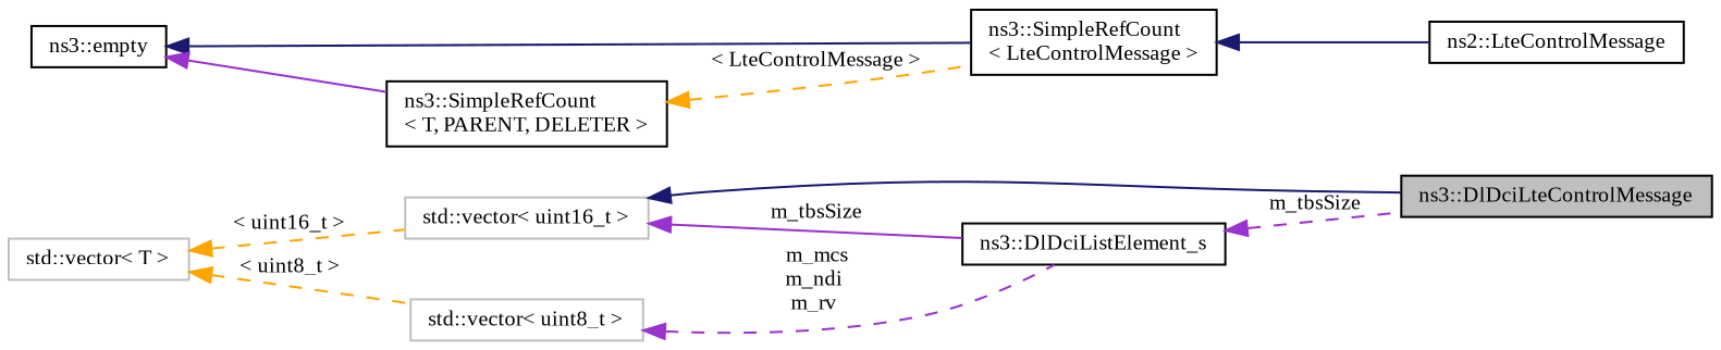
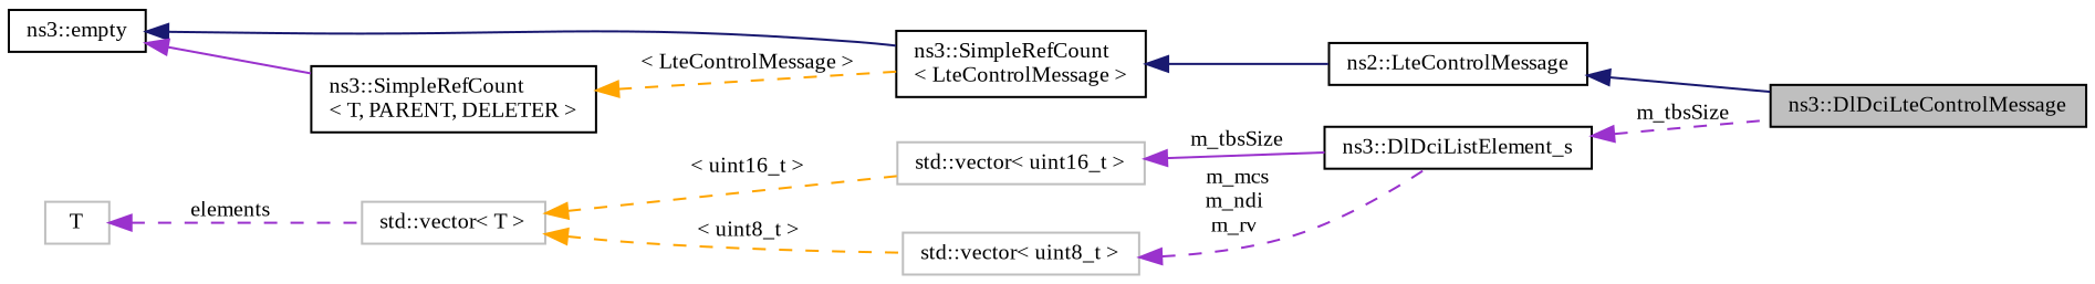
  digraph {
    fontname="Liberation Serif"
    rankdir=LR
    node [color=black fillcolor=white fontname="Liberation Serif" fontsize=10 shape=record style=filled]
    edge [color=darkorchid3 dir=back fontname="Liberation Serif" fontsize=10 labelfontname=Helvetica labelfontsize=10 style=dashed]
    n1 [fillcolor=grey75 fontcolor=black height=0.2 label="ns3::DlDciLteControlMessage" width=0.4]
    n2 [height=0.2 label="ns2::LteControlMessage" width=0.4]
    n3 [height=0.2 label="ns3::SimpleRefCount\l\< LteControlMessage \>" width=0.4]
    n4 [height=0.2 label="ns3::empty" width=0.4]
    n5 [height=0.2 label="ns3::SimpleRefCount\l\< T, PARENT, DELETER \>" width=0.4]
    n6 [height=0.2 label="ns3::DlDciListElement_s" width=0.4]
    n7 [color=grey75 height=0.2 label="std::vector\< uint16_t \>" width=0.4]
    n8 [color=grey75 height=0.2 label="std::vector\< T \>" width=0.4]
    n9 [color=grey75 height=0.2 label="std::vector\< uint8_t \>" width=0.4]
-   n7 -> n1 [color=midnightblue style=solid]
+   n10 [color=grey75 height=0.2 label=T width=0.4]
+   n2 -> n1 [color=midnightblue style=solid]
    n3 -> n2 [color=midnightblue style=solid]
    n4 -> n3 [color=midnightblue style=solid]
    n4 -> n5 [style=solid]
    n5 -> n3 [color=orange label=" \< LteControlMessage \>"]
    n6 -> n1 [label=" m_tbsSize"]
    n7 -> n6 [label=" m_tbsSize" style=solid]
    n8 -> n7 [color=orange label=" \< uint16_t \>"]
    n8 -> n9 [color=orange label=" \< uint8_t \>"]
    n9 -> n6 [label=" m_mcs\nm_ndi\nm_rv"]
+   n10 -> n8 [label=" elements"]
  }
